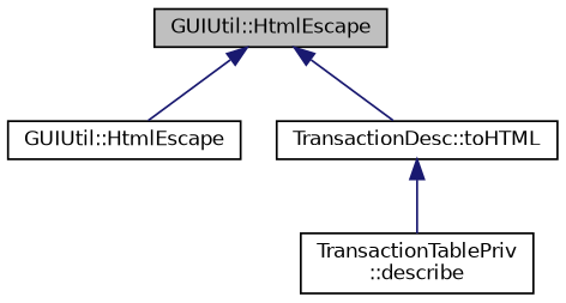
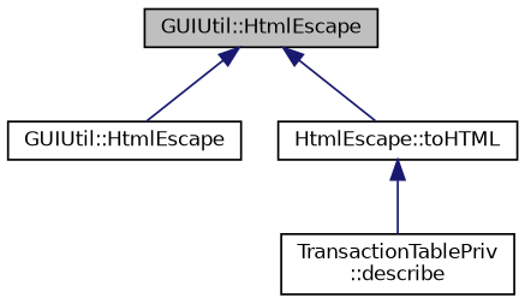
  digraph {
    rankdir=TB
    node [color=black fillcolor=white fontname=Helvetica fontsize=10 shape=record style=filled]
    edge [color=midnightblue dir=back fontname=Helvetica fontsize=10 labelfontname=Helvetica labelfontsize=10 style=solid]
    n1 [fillcolor=grey75 fontcolor=black height=0.2 label="GUIUtil::HtmlEscape" width=0.4]
    n2 [height=0.2 label="GUIUtil::HtmlEscape" width=0.4]
-   n3 [height=0.2 label="TransactionDesc::toHTML" width=0.4]
+   n3 [height=0.2 label="HtmlEscape::toHTML" width=0.4]
    n4 [height=0.2 label="TransactionTablePriv\l::describe" width=0.4]
    n1 -> n2
    n1 -> n3
    n3 -> n4
  }
